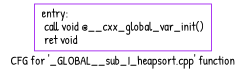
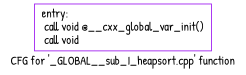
  digraph {
    label="CFG for '_GLOBAL__sub_I_heapsort.cpp' function"
    fontname="Patrick Hand"
-   n1 [label="{entry:\l  call void @__cxx_global_var_init()\l  ret void\l}" shape=record color=purple fontname="Patrick Hand"]
+   n1 [label="{entry:\l  call void @__cxx_global_var_init()\l  call void\l}" shape=record color=purple fontname="Patrick Hand"]
  }
